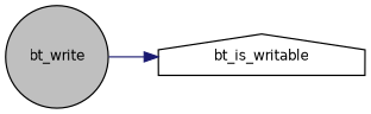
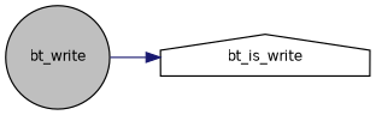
  digraph {
    rankdir=LR
    node [color=black fontname=Helvetica fontsize=10]
    n1 [fillcolor=grey75 fontcolor=black height=0.2 label=bt_write shape=circle style=filled width=0.4]
-   n2 [height=0.2 label=bt_is_writable shape=house width=0.4]
+   n2 [height=0.2 label=bt_is_write shape=house width=0.4]
    n1 -> n2 [color=midnightblue fontname=Helvetica fontsize=10 labelfontname=Helvetica labelfontsize=10 style=solid]
  }
